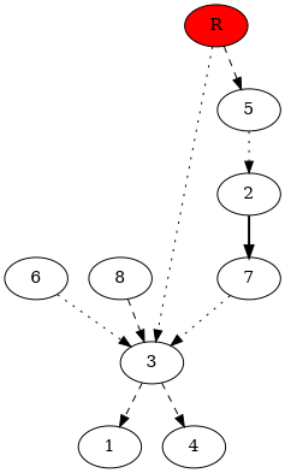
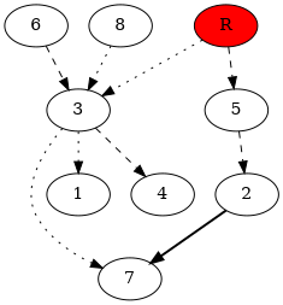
  digraph {
    edge [style=dashed]
    2
    7
    3
    1
    4
    5
    6
    8
    R [fillcolor="#ff0000" style=filled]
    2 -> 7 [style=bold]
-   7 -> 3 [style=dotted]
-   3 -> 1
+   3 -> 7 [style=dotted]
+   3 -> 1 [style=dotted]
    3 -> 4
-   5 -> 2 [style=dotted]
-   6 -> 3 [style=dotted]
-   8 -> 3
+   5 -> 2
+   6 -> 3
+   8 -> 3 [style=dotted]
    R -> 3 [style=dotted]
    R -> 5
  }
